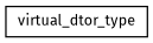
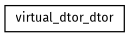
  digraph {
    rankdir=LR
    fontname="Fira Sans"
-   n1 [color=black fillcolor=white fontname="Fira Sans" fontsize=10 height=0.2 label=virtual_dtor_type shape=record style=filled width=0.4]
+   n1 [color=black fillcolor=white fontname="Fira Sans" fontsize=10 height=0.2 label=virtual_dtor_dtor shape=record style=filled width=0.4]
  }
